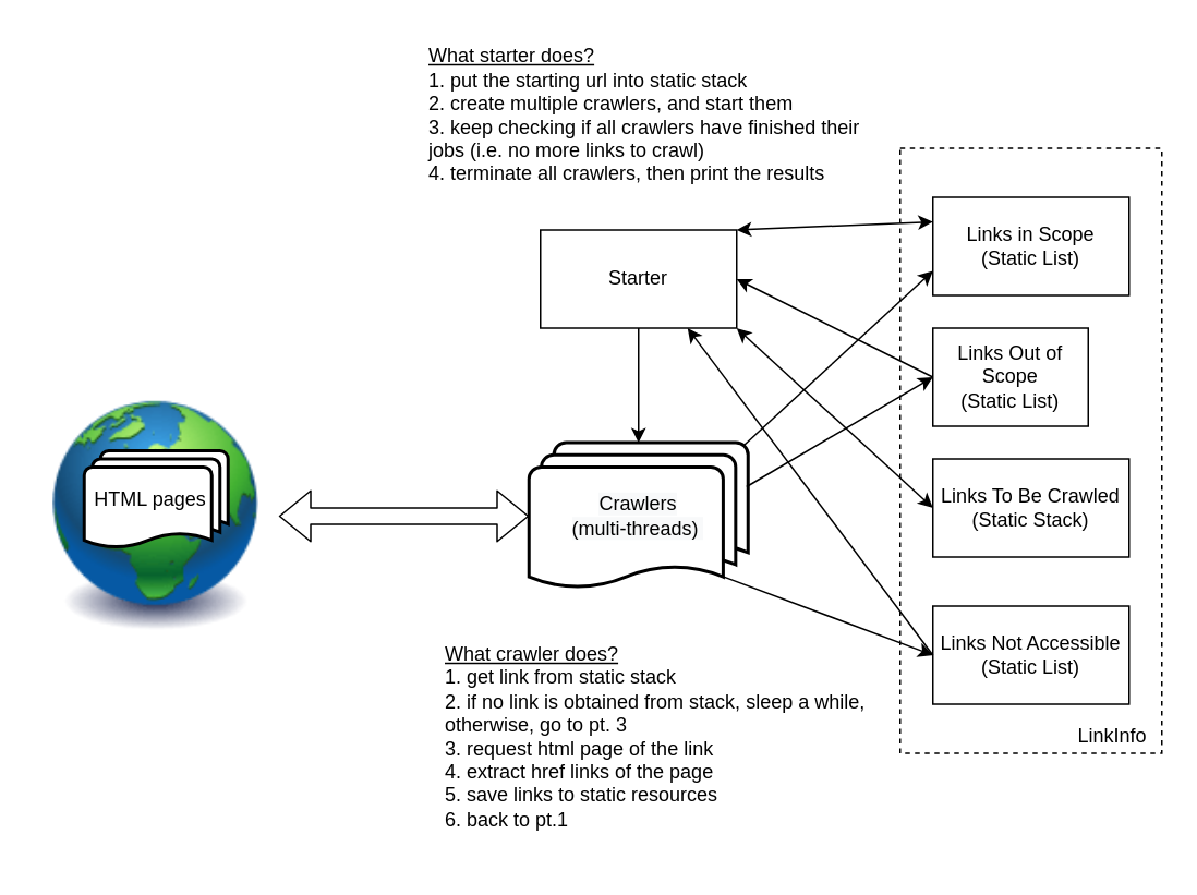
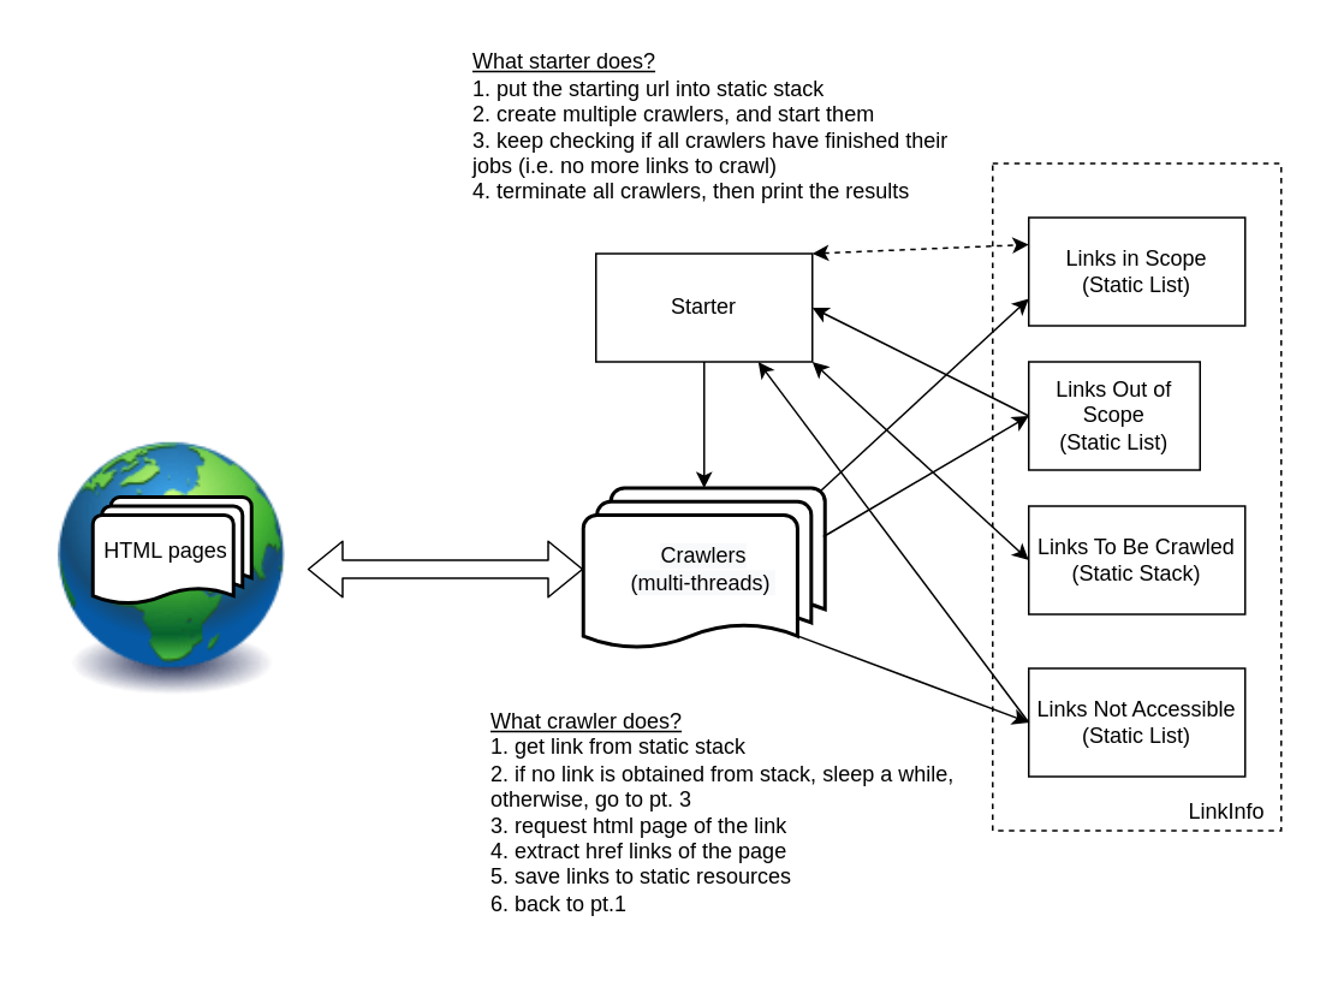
  <mxCell id="0" />
  <mxCell id="1" parent="0" />
  <mxCell id="2" value="&lt;br&gt;&lt;br&gt;&lt;br&gt;" style="rounded=0;whiteSpace=wrap;html=1;dashed=1;" vertex="1" parent="1"><mxGeometry x="550" y="90" width="160" height="370" as="geometry" /></mxCell>
  <mxCell id="3" value="Starter" style="rounded=0;whiteSpace=wrap;html=1;" vertex="1" parent="1"><mxGeometry x="330" y="140" width="120" height="60" as="geometry" /></mxCell>
  <mxCell id="4" value="Links in Scope&lt;br&gt;(Static List)" style="rounded=0;whiteSpace=wrap;html=1;" vertex="1" parent="1"><mxGeometry x="570" y="120" width="120" height="60" as="geometry" /></mxCell>
  <mxCell id="5" value="Links Out of Scope&lt;br&gt;(Static List)" style="rounded=0;whiteSpace=wrap;html=1;" vertex="1" parent="1"><mxGeometry x="570" y="200" width="95" height="60" as="geometry" /></mxCell>
  <mxCell id="6" value="Links To Be Crawled&lt;br&gt;(Static Stack)" style="rounded=0;whiteSpace=wrap;html=1;" vertex="1" parent="1"><mxGeometry x="570" y="280" width="120" height="60" as="geometry" /></mxCell>
  <mxCell id="7" value="Links Not Accessible&lt;br&gt;(Static List)" style="rounded=0;whiteSpace=wrap;html=1;" vertex="1" parent="1"><mxGeometry x="570" y="370" width="120" height="60" as="geometry" /></mxCell>
  <mxCell id="8" value="&lt;span style=&quot;color: rgb(0 , 0 , 0) ; font-family: &amp;#34;helvetica&amp;#34; ; font-size: 12px ; font-style: normal ; font-weight: 400 ; letter-spacing: normal ; text-align: center ; text-indent: 0px ; text-transform: none ; word-spacing: 0px ; background-color: rgb(248 , 249 , 250) ; display: inline ; float: none&quot;&gt;Crawlers&lt;br&gt;(multi-threads)&amp;nbsp;&lt;/span&gt;" style="strokeWidth=2;html=1;shape=mxgraph.flowchart.multi-document;whiteSpace=wrap;" vertex="1" parent="1"><mxGeometry x="323" y="270" width="134" height="90" as="geometry" /></mxCell>
  <mxCell id="9" value="" style="endArrow=classic;html=1;exitX=0.5;exitY=1;exitDx=0;exitDy=0;entryX=0.5;entryY=0;entryDx=0;entryDy=0;entryPerimeter=0;" edge="1" parent="1" source="3" target="8"><mxGeometry width="50" height="50" relative="1" as="geometry"><mxPoint x="380" y="350" as="sourcePoint" /><mxPoint x="430" y="300" as="targetPoint" /></mxGeometry></mxCell>
  <mxCell id="10" value="" style="endArrow=classic;html=1;entryX=0;entryY=0.75;entryDx=0;entryDy=0;exitX=0.98;exitY=0.02;exitDx=0;exitDy=0;exitPerimeter=0;" edge="1" parent="1" source="8" target="4"><mxGeometry width="50" height="50" relative="1" as="geometry"><mxPoint x="380" y="350" as="sourcePoint" /><mxPoint x="430" y="300" as="targetPoint" /></mxGeometry></mxCell>
  <mxCell id="11" value="" style="endArrow=classic;html=1;entryX=0;entryY=0.5;entryDx=0;entryDy=0;exitX=0.993;exitY=0.3;exitDx=0;exitDy=0;exitPerimeter=0;" edge="1" parent="1" source="8" target="5"><mxGeometry width="50" height="50" relative="1" as="geometry"><mxPoint x="380" y="350" as="sourcePoint" /><mxPoint x="430" y="300" as="targetPoint" /></mxGeometry></mxCell>
  <mxCell id="12" value="" style="endArrow=classic;html=1;exitX=0.885;exitY=0.91;exitDx=0;exitDy=0;exitPerimeter=0;" edge="1" parent="1" source="8"><mxGeometry width="50" height="50" relative="1" as="geometry"><mxPoint x="470" y="320" as="sourcePoint" /><mxPoint x="570" y="400" as="targetPoint" /></mxGeometry></mxCell>
  <mxCell id="13" value="LinkInfo" style="text;html=1;strokeColor=none;fillColor=none;align=center;verticalAlign=middle;whiteSpace=wrap;rounded=0;dashed=1;" vertex="1" parent="1"><mxGeometry x="650" y="440" width="60" height="20" as="geometry" /></mxCell>
  <mxCell id="14" value="" style="shape=flexArrow;endArrow=classic;startArrow=classic;html=1;entryX=0;entryY=0.5;entryDx=0;entryDy=0;entryPerimeter=0;" edge="1" parent="1" source="16" target="8"><mxGeometry width="50" height="50" relative="1" as="geometry"><mxPoint x="370" y="420" as="sourcePoint" /><mxPoint x="420" y="370" as="targetPoint" /></mxGeometry></mxCell>
  <mxCell id="15" value="" style="group" vertex="1" connectable="0" parent="1"><mxGeometry x="20" y="245" width="150" height="140" as="geometry" /></mxCell>
  <mxCell id="16" value="" style="image;html=1;image=img/lib/clip_art/general/Earth_globe_128x128.png;dashed=1;" vertex="1" parent="15"><mxGeometry width="150" height="140" as="geometry" /></mxCell>
  <mxCell id="17" value="HTML pages&amp;nbsp;&amp;nbsp;" style="strokeWidth=2;html=1;shape=mxgraph.flowchart.multi-document;whiteSpace=wrap;" vertex="1" parent="15"><mxGeometry x="31" y="30" width="88" height="60" as="geometry" /></mxCell>
  <mxCell id="18" value="&lt;u&gt;What crawler does?&lt;br&gt;&lt;/u&gt;&lt;span style=&quot;font-family: &amp;#34;helvetica&amp;#34; ; text-align: center&quot;&gt;1. get link from static stack&lt;br&gt;&lt;/span&gt;2. if no link is obtained from stack, sleep a while, otherwise, go to pt. 3&lt;br style=&quot;font-family: &amp;#34;helvetica&amp;#34; ; text-align: center&quot;&gt;&lt;span style=&quot;font-family: &amp;#34;helvetica&amp;#34; ; text-align: center&quot;&gt;3. request html page of the link&amp;nbsp;&lt;/span&gt;&lt;br style=&quot;font-family: &amp;#34;helvetica&amp;#34; ; text-align: center&quot;&gt;&lt;span style=&quot;font-family: &amp;#34;helvetica&amp;#34; ; text-align: center&quot;&gt;4. extract href links of the page&lt;br&gt;&lt;/span&gt;5. save links to static resources&lt;br&gt;6. back to pt.1" style="text;html=1;strokeColor=none;fillColor=none;align=left;verticalAlign=middle;whiteSpace=wrap;rounded=0;" vertex="1" parent="1"><mxGeometry x="270" y="375" width="280" height="150" as="geometry" /></mxCell>
  <mxCell id="19" value="&lt;u&gt;What starter does?&lt;br&gt;&lt;/u&gt;&lt;span style=&quot;font-family: &amp;#34;helvetica&amp;#34; ; text-align: center&quot;&gt;1. put the starting url into static stack&lt;br&gt;2.&amp;nbsp;&lt;/span&gt;&lt;span style=&quot;font-family: &amp;#34;helvetica&amp;#34; ; text-align: center&quot;&gt;create multiple crawlers, and start them&lt;br&gt;&lt;/span&gt;&lt;span style=&quot;font-family: &amp;#34;helvetica&amp;#34; ; text-align: center&quot;&gt;3. keep checking if all crawlers have finished their jobs (i.e. no more links to crawl)&lt;br&gt;4. terminate all crawlers, then print the results&lt;br&gt;&lt;/span&gt;" style="text;html=1;strokeColor=none;fillColor=none;align=left;verticalAlign=middle;whiteSpace=wrap;rounded=0;" vertex="1" parent="1"><mxGeometry x="260" y="20" width="280" height="100" as="geometry" /></mxCell>
- <mxCell id="20" value="" style="endArrow=classic;startArrow=classic;html=1;entryX=0;entryY=0.25;entryDx=0;entryDy=0;exitX=1;exitY=0;exitDx=0;exitDy=0;" edge="1" parent="1" source="3" target="4"><mxGeometry width="50" height="50" relative="1" as="geometry"><mxPoint x="450" y="170" as="sourcePoint" /><mxPoint x="500" y="120" as="targetPoint" /></mxGeometry></mxCell>
+ <mxCell id="20" value="" style="endArrow=classic;startArrow=classic;html=1;entryX=0;entryY=0.25;entryDx=0;entryDy=0;exitX=1;exitY=0;exitDx=0;exitDy=0;dashed=1;" edge="1" parent="1" source="3" target="4"><mxGeometry width="50" height="50" relative="1" as="geometry"><mxPoint x="450" y="170" as="sourcePoint" /><mxPoint x="500" y="120" as="targetPoint" /></mxGeometry></mxCell>
  <mxCell id="21" value="" style="endArrow=classic;startArrow=classic;html=1;entryX=0;entryY=0.5;entryDx=0;entryDy=0;exitX=1;exitY=1;exitDx=0;exitDy=0;" edge="1" parent="1" source="3" target="6"><mxGeometry width="50" height="50" relative="1" as="geometry"><mxPoint x="450" y="175" as="sourcePoint" /><mxPoint x="500" y="125" as="targetPoint" /></mxGeometry></mxCell>
  <mxCell id="22" value="" style="endArrow=classic;html=1;entryX=1;entryY=0.5;entryDx=0;entryDy=0;exitX=0;exitY=0.5;exitDx=0;exitDy=0;" edge="1" parent="1" source="5" target="3"><mxGeometry width="50" height="50" relative="1" as="geometry"><mxPoint x="370" y="360" as="sourcePoint" /><mxPoint x="420" y="310" as="targetPoint" /></mxGeometry></mxCell>
  <mxCell id="23" value="" style="endArrow=classic;html=1;exitX=0;exitY=0.5;exitDx=0;exitDy=0;entryX=0.75;entryY=1;entryDx=0;entryDy=0;" edge="1" parent="1" source="7" target="3"><mxGeometry width="50" height="50" relative="1" as="geometry"><mxPoint x="370" y="360" as="sourcePoint" /><mxPoint x="450" y="170" as="targetPoint" /></mxGeometry></mxCell>
